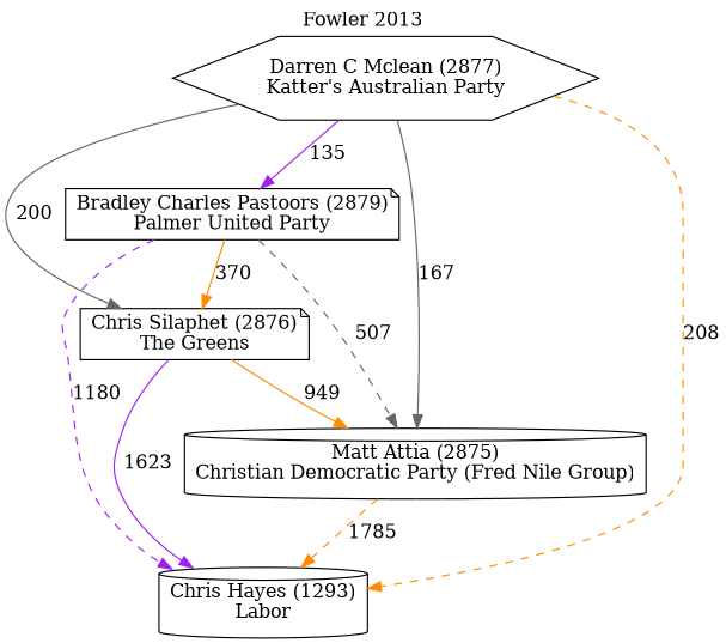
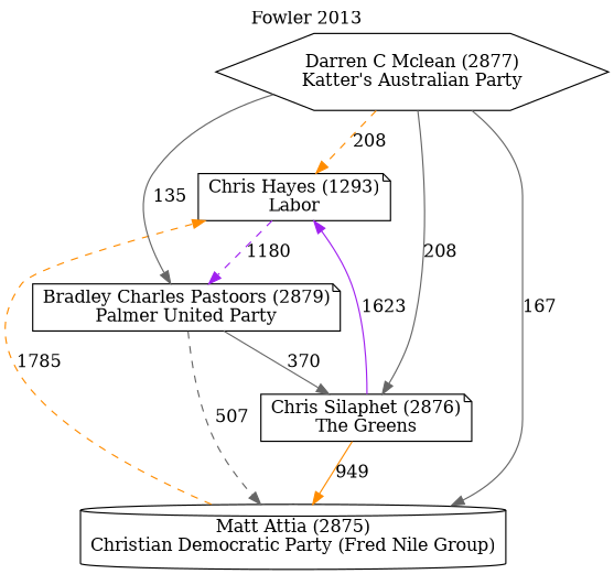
  digraph {
    label="Fowler 2013"
    labelloc=t
    mclimit=10
    node [shape=cylinder]
    edge [color=gray40 style=solid]
-   n1 [label="Chris Hayes (1293)\nLabor"]
+   n1 [label="Chris Hayes (1293)\nLabor" shape=note]
    n2 [label="Matt Attia (2875)\nChristian Democratic Party (Fred Nile Group)"]
    n3 [label="Chris Silaphet (2876)\nThe Greens" shape=note]
    n4 [label="Bradley Charles Pastoors (2879)\nPalmer United Party" shape=note]
    n5 [label="Darren C Mclean (2877)\nKatter's Australian Party" shape=hexagon]
    n2 -> n1 [color=darkorange label=1785 style=dashed]
    n3 -> n1 [color=purple label=1623]
    n3 -> n2 [color=darkorange label=949]
-   n4 -> n1 [color=purple label=1180 style=dashed]
+   n1 -> n4 [color=purple label=1180 style=dashed]
    n4 -> n2 [label=507 style=dashed]
-   n4 -> n3 [color=darkorange label=370]
+   n4 -> n3 [label=370]
    n5 -> n1 [color=darkorange label=208 style=dashed]
    n5 -> n2 [label=167]
-   n5 -> n3 [label=200]
-   n5 -> n4 [color=purple label=135]
+   n5 -> n3 [label=208]
+   n5 -> n4 [label=135]
  }
